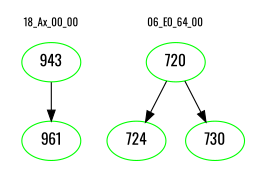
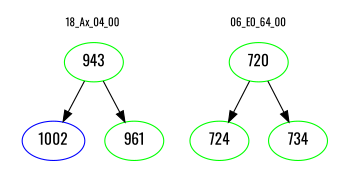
  digraph {
    fontname=Oswald
    node [color=green fontname=Oswald]
    edge [color=black fontname=Oswald]
    n1 [label=943]
+   n2 [color=blue label=1002]
    n3 [label=961]
    n4 [label=720]
    n5 [label=724]
-   n6 [label=730]
+   n6 [label=734]
    subgraph cluster_1 {
      color=white
      fontsize=10
-     label="18_Ax_00_00"
+     label="18_Ax_04_00"
      n1
+     n2
      n3
    }
    subgraph cluster_2 {
      color=white
      fontsize=10
      label="06_E0_64_00"
      n4
      n5
      n6
    }
+   n1 -> n2
    n1 -> n3
    n4 -> n5
    n4 -> n6
  }
